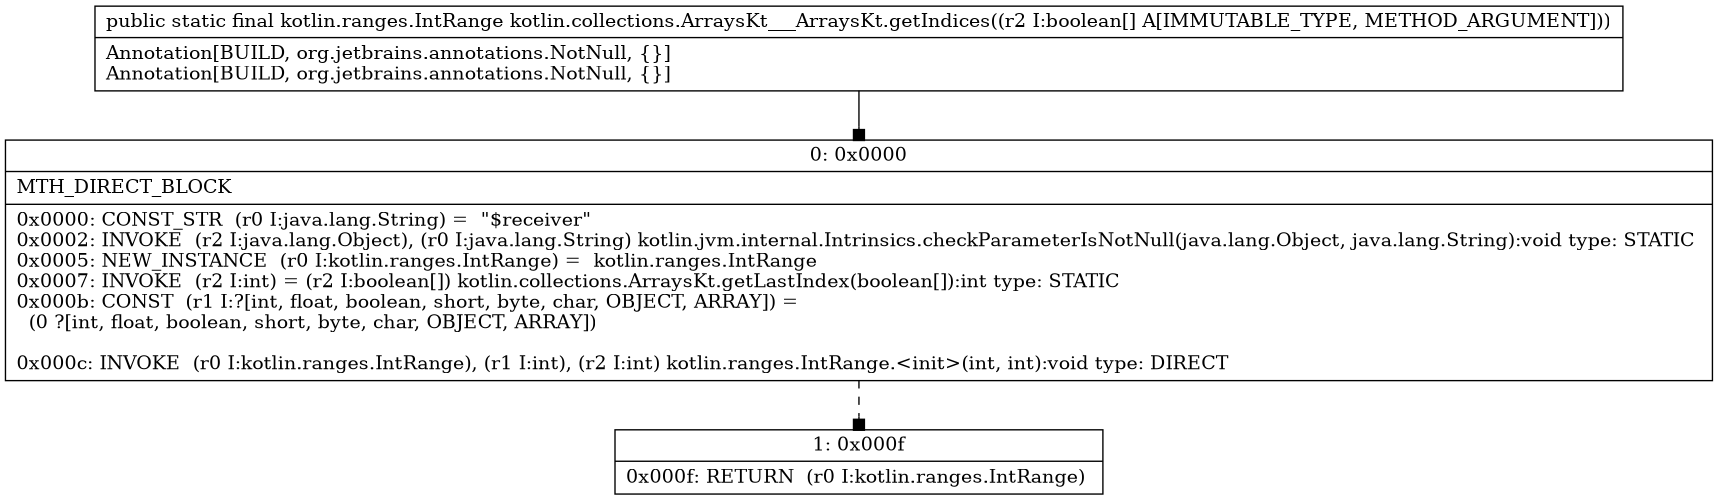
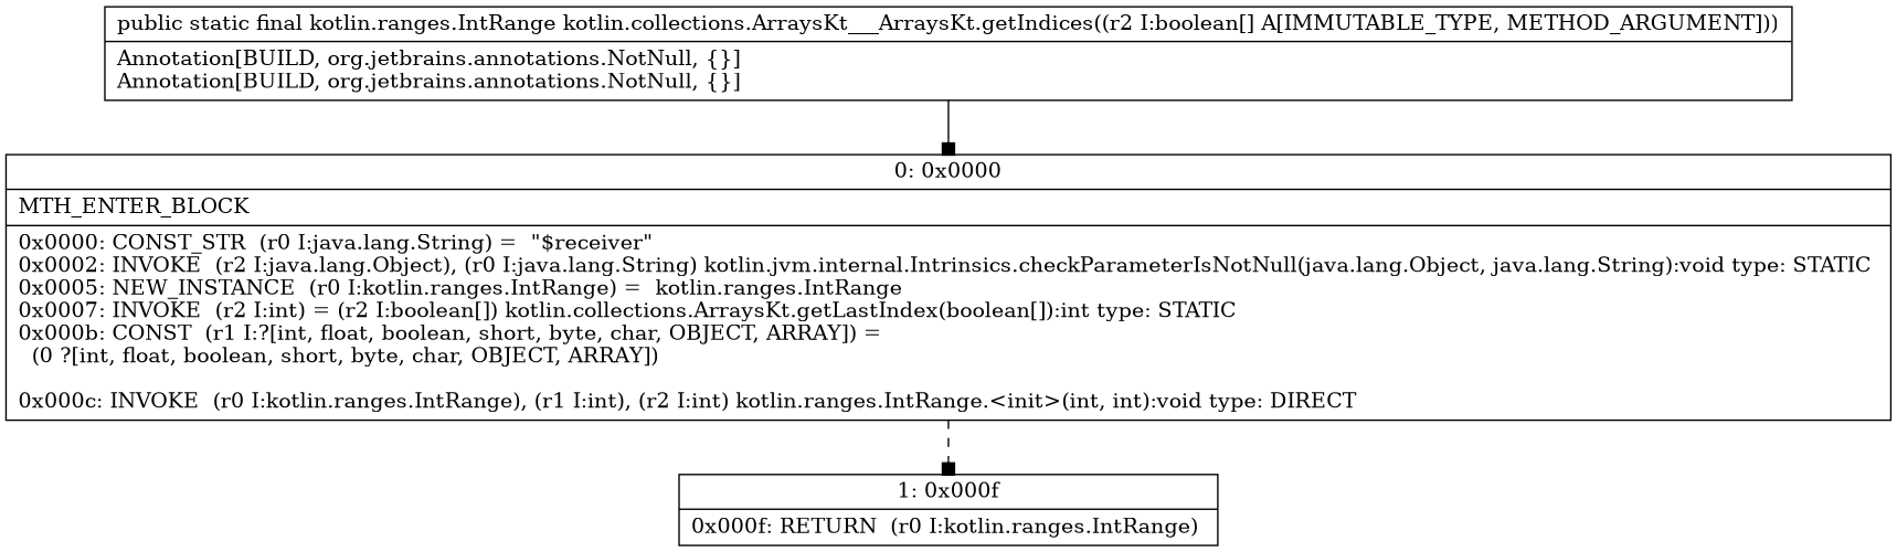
  digraph {
    node [shape=record]
    edge [arrowhead=box]
-   n1 [label="{0\:\ 0x0000|MTH_DIRECT_BLOCK\l|0x0000: CONST_STR  (r0 I:java.lang.String) =  \"$receiver\" \l0x0002: INVOKE  (r2 I:java.lang.Object), (r0 I:java.lang.String) kotlin.jvm.internal.Intrinsics.checkParameterIsNotNull(java.lang.Object, java.lang.String):void type: STATIC \l0x0005: NEW_INSTANCE  (r0 I:kotlin.ranges.IntRange) =  kotlin.ranges.IntRange \l0x0007: INVOKE  (r2 I:int) = (r2 I:boolean[]) kotlin.collections.ArraysKt.getLastIndex(boolean[]):int type: STATIC \l0x000b: CONST  (r1 I:?[int, float, boolean, short, byte, char, OBJECT, ARRAY]) = \l  (0 ?[int, float, boolean, short, byte, char, OBJECT, ARRAY])\l \l0x000c: INVOKE  (r0 I:kotlin.ranges.IntRange), (r1 I:int), (r2 I:int) kotlin.ranges.IntRange.\<init\>(int, int):void type: DIRECT \l}"]
+   n1 [label="{0\:\ 0x0000|MTH_ENTER_BLOCK\l|0x0000: CONST_STR  (r0 I:java.lang.String) =  \"$receiver\" \l0x0002: INVOKE  (r2 I:java.lang.Object), (r0 I:java.lang.String) kotlin.jvm.internal.Intrinsics.checkParameterIsNotNull(java.lang.Object, java.lang.String):void type: STATIC \l0x0005: NEW_INSTANCE  (r0 I:kotlin.ranges.IntRange) =  kotlin.ranges.IntRange \l0x0007: INVOKE  (r2 I:int) = (r2 I:boolean[]) kotlin.collections.ArraysKt.getLastIndex(boolean[]):int type: STATIC \l0x000b: CONST  (r1 I:?[int, float, boolean, short, byte, char, OBJECT, ARRAY]) = \l  (0 ?[int, float, boolean, short, byte, char, OBJECT, ARRAY])\l \l0x000c: INVOKE  (r0 I:kotlin.ranges.IntRange), (r1 I:int), (r2 I:int) kotlin.ranges.IntRange.\<init\>(int, int):void type: DIRECT \l}"]
    n2 [label="{1\:\ 0x000f|0x000f: RETURN  (r0 I:kotlin.ranges.IntRange) \l}"]
    n3 [label="{public static final kotlin.ranges.IntRange kotlin.collections.ArraysKt___ArraysKt.getIndices((r2 I:boolean[] A[IMMUTABLE_TYPE, METHOD_ARGUMENT]))  | Annotation[BUILD, org.jetbrains.annotations.NotNull, \{\}]\lAnnotation[BUILD, org.jetbrains.annotations.NotNull, \{\}]\l}"]
    n1 -> n2 [style=dashed]
    n3 -> n1 [style=solid]
  }
